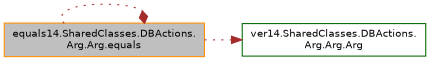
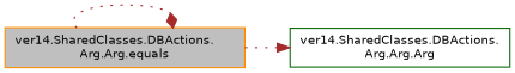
  digraph {
    rankdir=LR
    node [fontname=Helvetica fontsize=10 shape=record style=filled]
    edge [color=brown fontname=Helvetica fontsize=10 labelfontname=Helvetica labelfontsize=10 style=dotted]
-   n1 [color=darkorange fillcolor=grey75 fontcolor=black height=0.2 label="equals14.SharedClasses.DBActions.\lArg.Arg.equals" width=0.4]
+   n1 [color=darkorange fillcolor=grey75 fontcolor=black height=0.2 label="ver14.SharedClasses.DBActions.\lArg.Arg.equals" width=0.4]
    n2 [color=darkgreen fillcolor=white height=0.2 label="ver14.SharedClasses.DBActions.\lArg.Arg.Arg" width=0.4]
    n1 -> n1 [arrowhead=diamond]
    n1 -> n2 [arrowhead=normal]
  }
